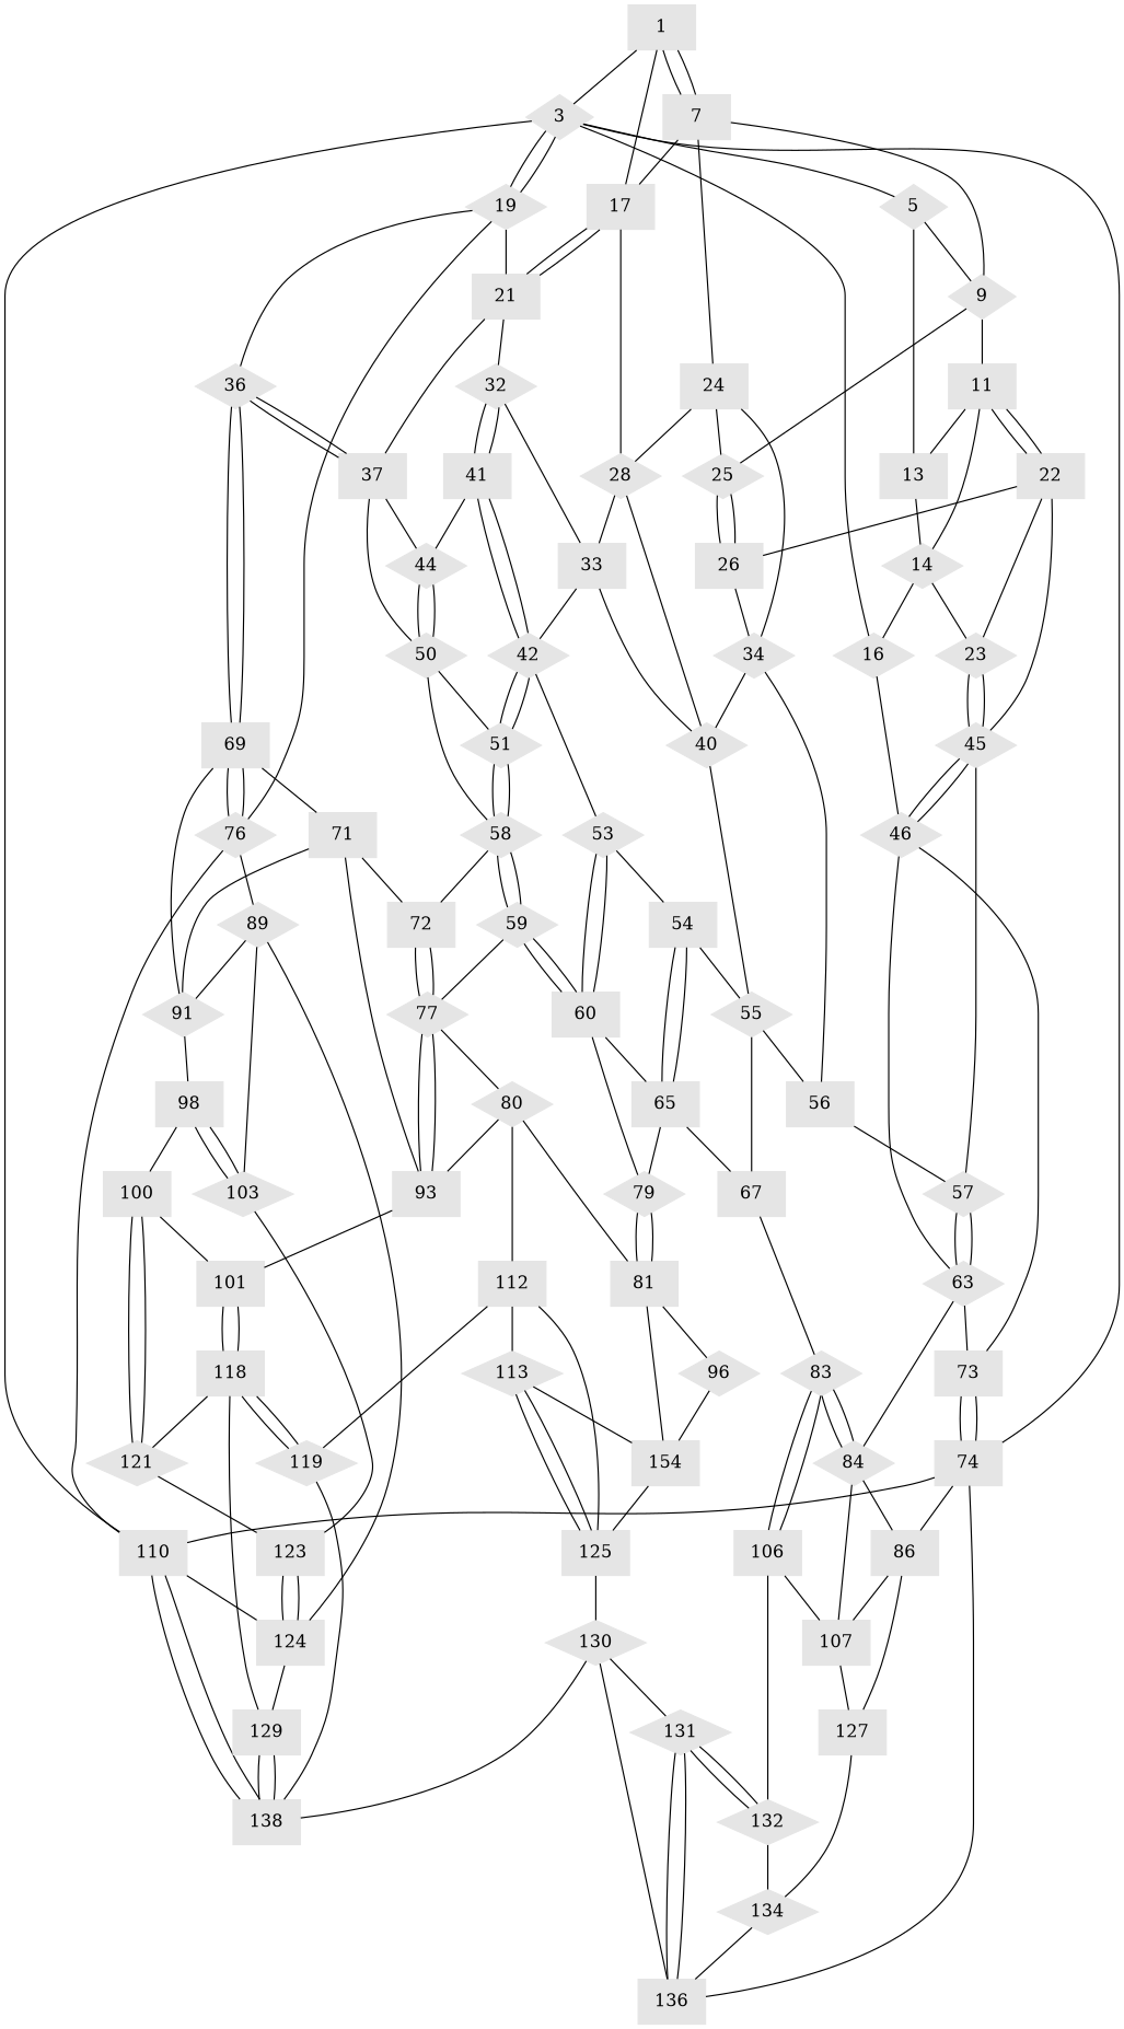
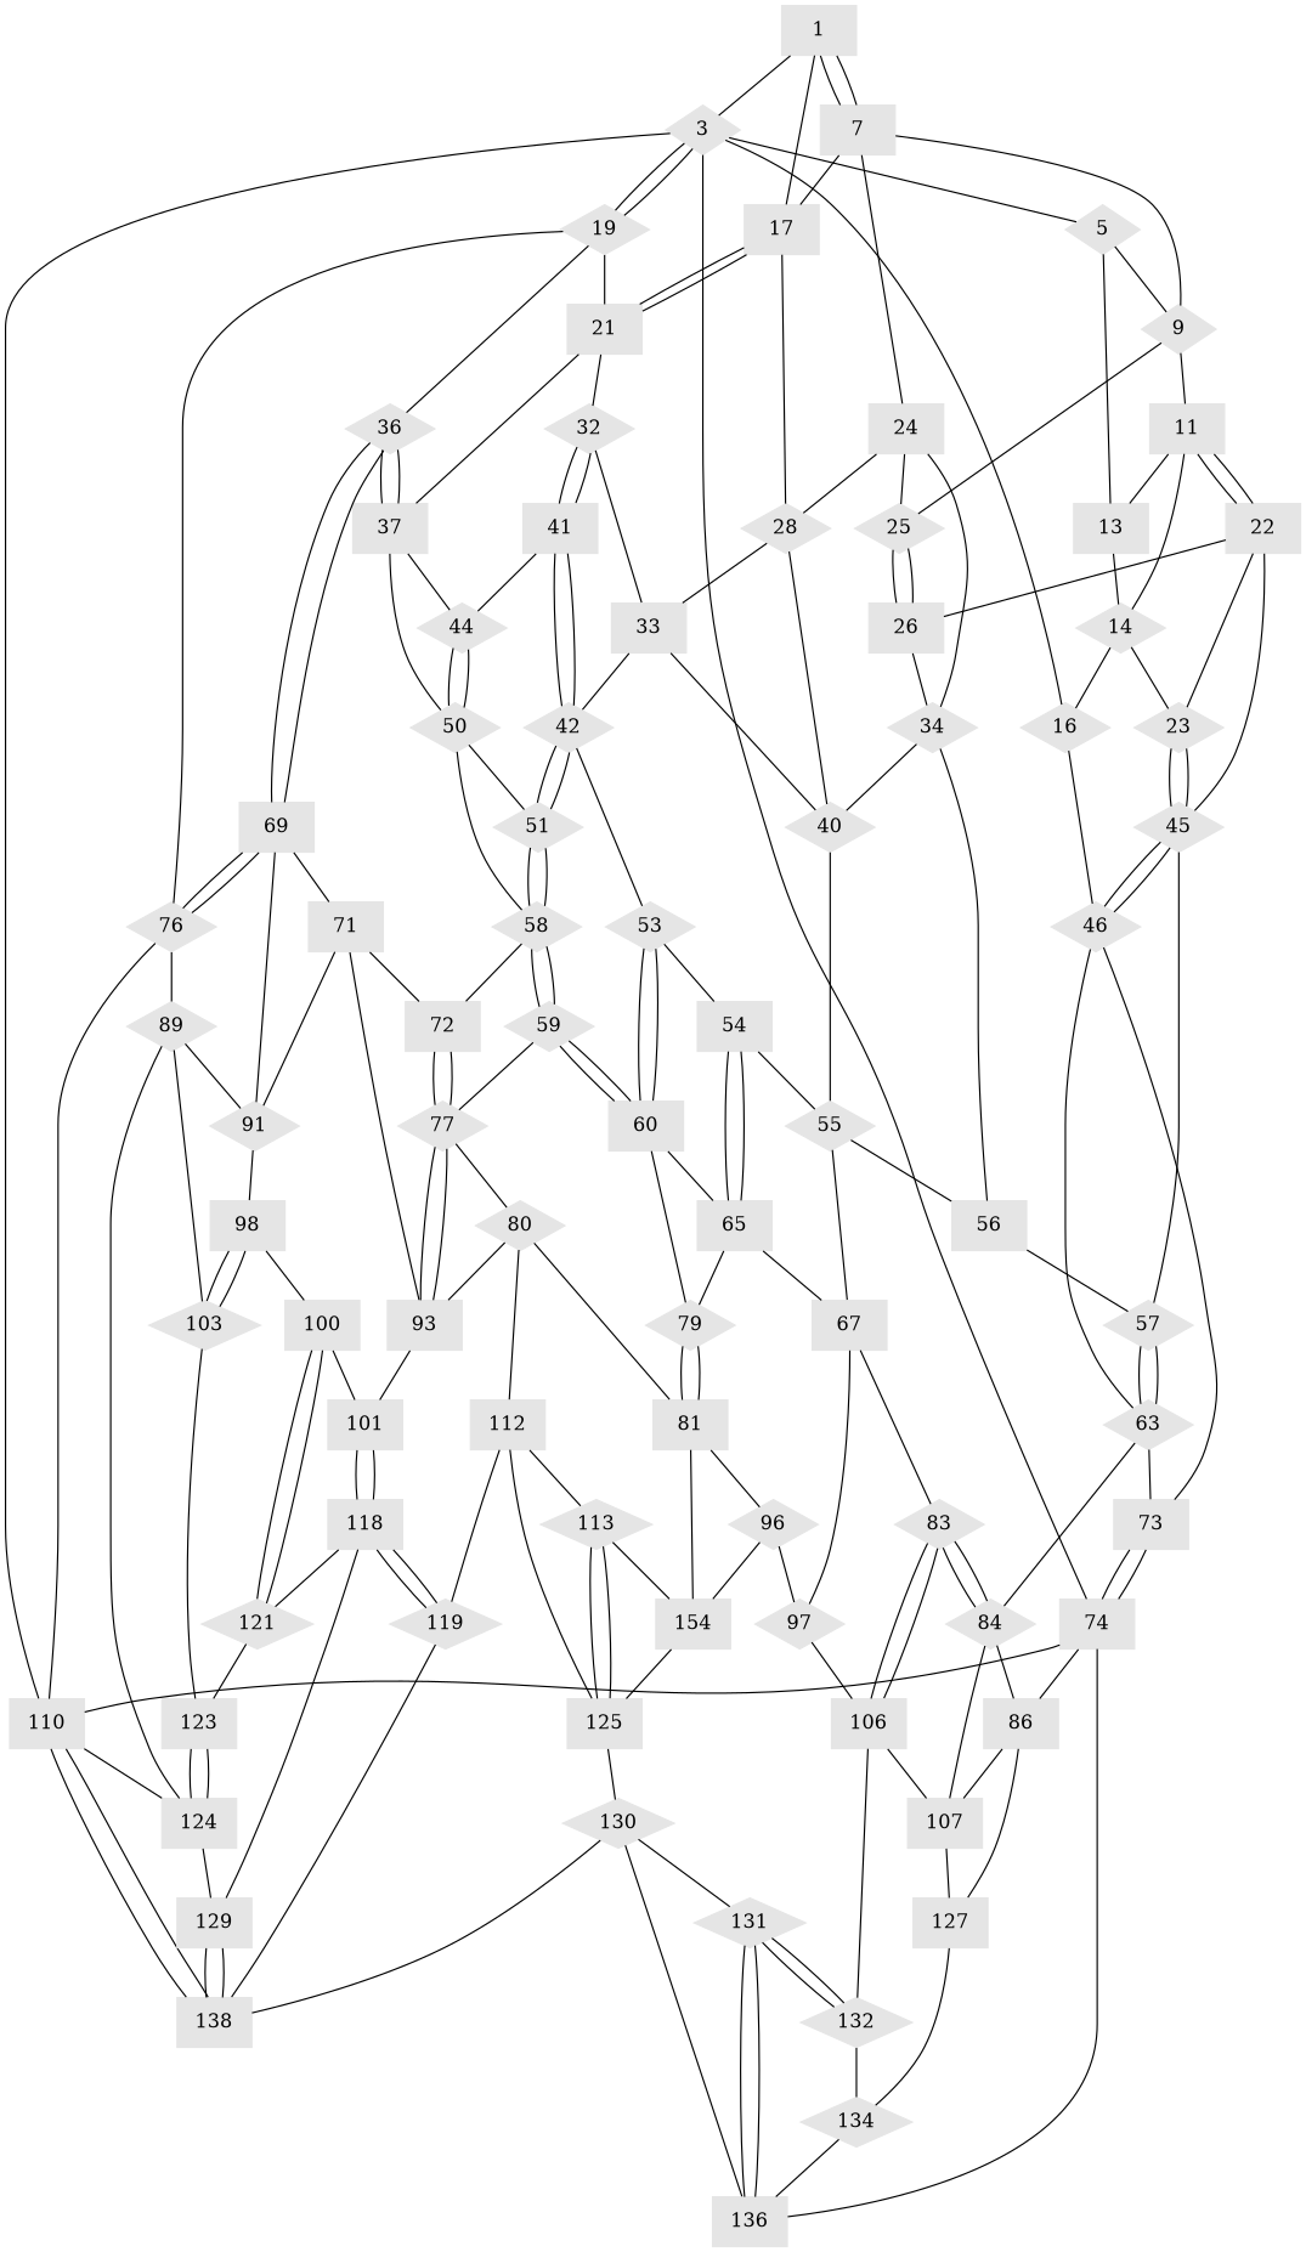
  graph {
    node [color=gray90 shape=diamond style=filled]
    1 [shape=box super="+2"]
    3 [super="+4"]
    7 [shape=box super="+8"]
    17 [shape=box super="+18"]
    5 [super="+6"]
    16
    19 [super="+20"]
    74 [shape=box super="+75"]
    110 [shape=box super="+111"]
    9 [super="+10"]
    24 [shape=box super="+30"]
    21 [shape=box super="+31"]
    28 [super="+29"]
    13 [shape=box]
    46 [super="+47"]
    36
    76 [super="+88"]
    86 [shape=box super="+87"]
    136 [shape=box super="+137"]
    124 [shape=box super="+128"]
    138 [shape=box super="+139"]
    11 [shape=box super="+12"]
    25
    14 [super="+15"]
    34 [super="+35"]
    22 [shape=box super="+27"]
    26 [shape=box]
    23
    45 [super="+48"]
    63 [super="+64"]
    73 [shape=box]
    32
    37 [shape=box super="+38"]
    33 [shape=box super="+39"]
    40 [super="+49"]
    69 [shape=box super="+70"]
    89 [super="+90"]
    41 [shape=box]
    44
    50 [super="+52"]
    57
    56 [shape=box]
    42 [super="+43"]
    55 [super="+62"]
    51
    53
    71 [shape=box super="+92"]
    91 [super="+94"]
    58 [super="+61"]
    67 [shape=box super="+82"]
    54 [shape=box]
    60 [shape=box super="+68"]
    84 [super="+85"]
    59
    72 [shape=box]
    65 [shape=box super="+66"]
    79
    83
+   97 [super="+105"]
    77 [super="+78"]
    93 [shape=box super="+102"]
    80 [super="+104"]
    81 [shape=box super="+95"]
    107 [shape=box super="+109"]
    106 [shape=box super="+108"]
    98 [shape=box super="+99"]
    101 [shape=box]
    127 [shape=box]
    103 [super="+117"]
    112 [shape=box super="+120"]
    96 [super="+115"]
    n72 [label=154 shape=box super="+116"]
    113
    119
    125 [shape=box super="+126"]
    132 [super="+133"]
    134 [super="+135"]
    123 [shape=box]
    129 [shape=box]
    100 [shape=box]
    118 [shape=box super="+122"]
    121
    130 [super="+140"]
    131
    1 -- 3
    1 -- 7
    1 -- 7
    1 -- 17
    3 -- 5
    3 -- 16
    3 -- 19
    3 -- 19
    3 -- 74
    3 -- 110
    7 -- 17
    7 -- 9
    7 -- 24
    17 -- 21
    17 -- 21
    17 -- 28
    5 -- 9
    5 -- 13
    16 -- 46
    19 -- 21
    19 -- 36
    19 -- 76
    74 -- 110
    74 -- 86
    74 -- 136
    110 -- 124
    110 -- 138
    110 -- 138
    9 -- 11
    9 -- 25
    24 -- 28
    24 -- 25
    24 -- 34
    21 -- 32
    21 -- 37
    28 -- 33
    28 -- 40
    13 -- 14
    46 -- 63
    46 -- 73
    36 -- 37
    36 -- 37
    36 -- 69
    36 -- 69
    76 -- 110
    76 -- 89
    86 -- 107
    86 -- 127
    124 -- 129
    11 -- 13
    11 -- 14
    11 -- 22
    11 -- 22
    25 -- 26
    25 -- 26
    14 -- 16
    14 -- 23
    34 -- 40
    34 -- 56
    22 -- 26
    22 -- 23
    22 -- 45
    26 -- 34
    23 -- 45
    23 -- 45
    45 -- 46
    45 -- 46
    45 -- 57
    63 -- 73
    63 -- 84
    73 -- 74
    73 -- 74
    32 -- 33
    32 -- 41
    32 -- 41
    37 -- 44
    37 -- 50
    33 -- 40
    33 -- 42
    40 -- 55
    69 -- 76
    69 -- 76
    69 -- 71
    69 -- 91
    89 -- 124
    89 -- 91
    89 -- 103
    41 -- 44
    41 -- 42
    41 -- 42
    44 -- 50
    44 -- 50
    50 -- 51
    50 -- 58
    57 -- 63
    57 -- 63
    56 -- 57
    42 -- 51
    42 -- 51
    42 -- 53
    55 -- 56
    55 -- 67
    51 -- 58
    51 -- 58
    53 -- 54
    53 -- 60
    53 -- 60
    71 -- 91
    71 -- 72
    71 -- 93
    91 -- 98
    58 -- 59
    58 -- 59
    58 -- 72
    67 -- 83
+   67 -- 97
    54 -- 55
    54 -- 65
    54 -- 65
    60 -- 65
    60 -- 79
    84 -- 86
    84 -- 107
    59 -- 60
    59 -- 60
    59 -- 77
    72 -- 77
    72 -- 77
    65 -- 67
    65 -- 79
    79 -- 81
    79 -- 81
    83 -- 84
    83 -- 84
    83 -- 106
    83 -- 106
+   97 -- 106
    77 -- 93
    77 -- 93
    77 -- 80
    93 -- 101
    80 -- 93
    80 -- 81
    80 -- 112
    81 -- 96
    81 -- n72
    107 -- 127
    106 -- 107
    106 -- 132
    98 -- 103 [weight=2]
    98 -- 103
    98 -- 100
    101 -- 118
    101 -- 118
    127 -- 134
    103 -- 123
    112 -- 113
    112 -- 119
    112 -- 125
+   96 -- 97 [weight=2]
    96 -- n72
    n72 -- 125
    113 -- n72
    113 -- 125
    113 -- 125
    119 -- 138
    125 -- 130
    132 -- 134 [weight=2]
    134 -- 136
    123 -- 124
    123 -- 124
    129 -- 138
    129 -- 138
    100 -- 101
    100 -- 121
    100 -- 121
    118 -- 119
    118 -- 119
    118 -- 129
    118 -- 121
    121 -- 123
    130 -- 136
    130 -- 138
    130 -- 131
    131 -- 136
    131 -- 136
    131 -- 132
    131 -- 132
  }
